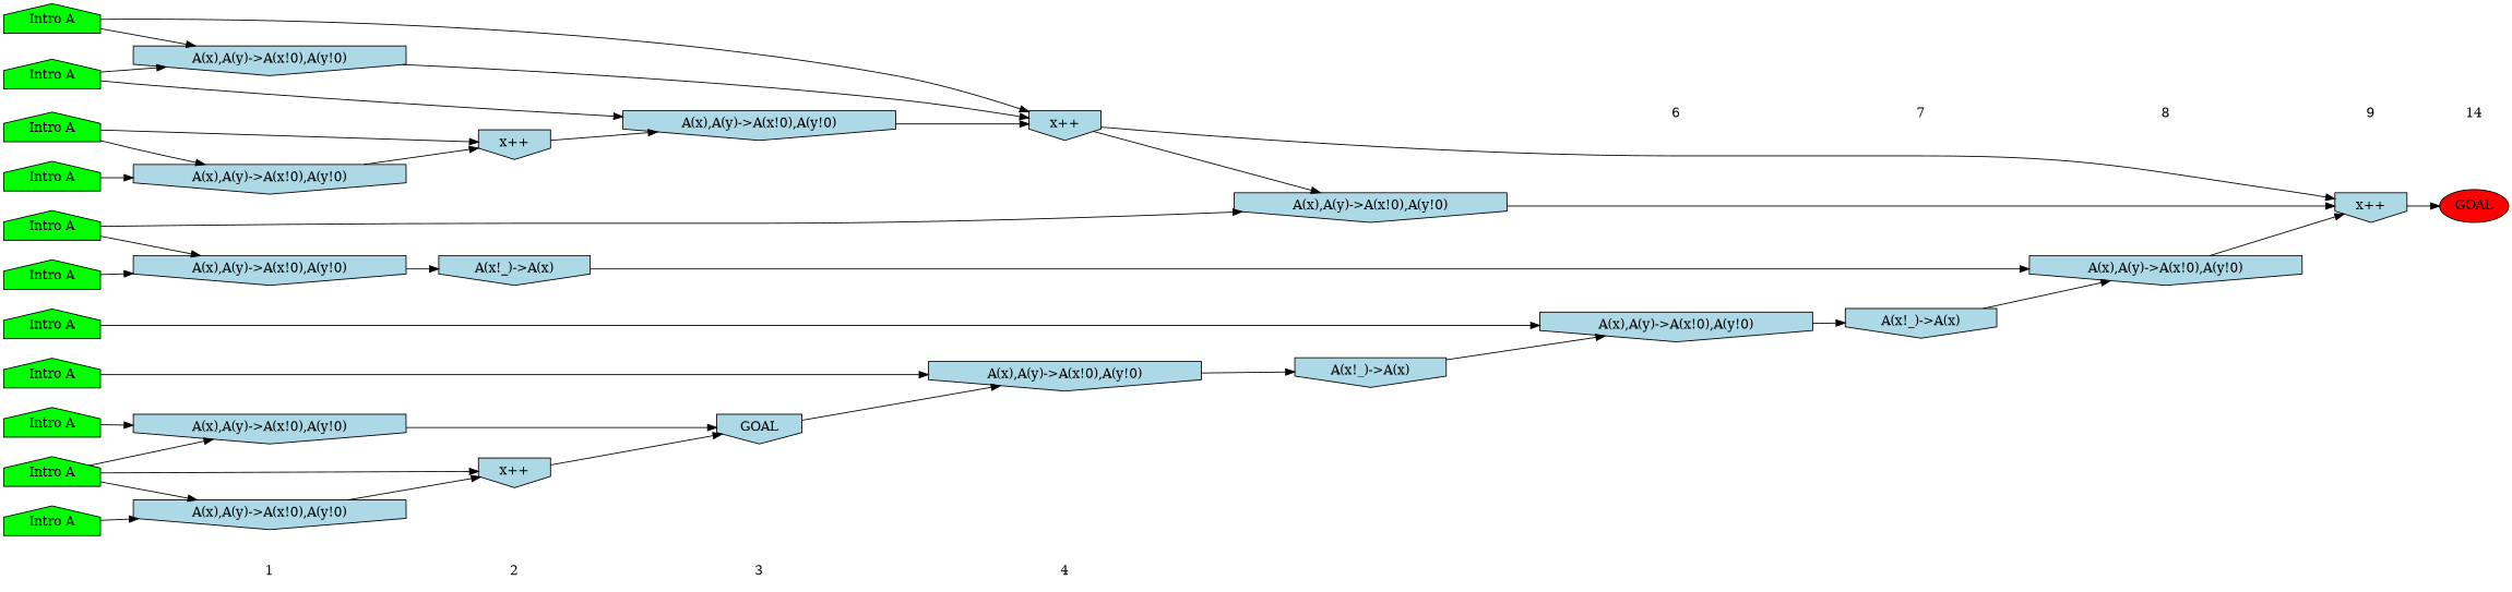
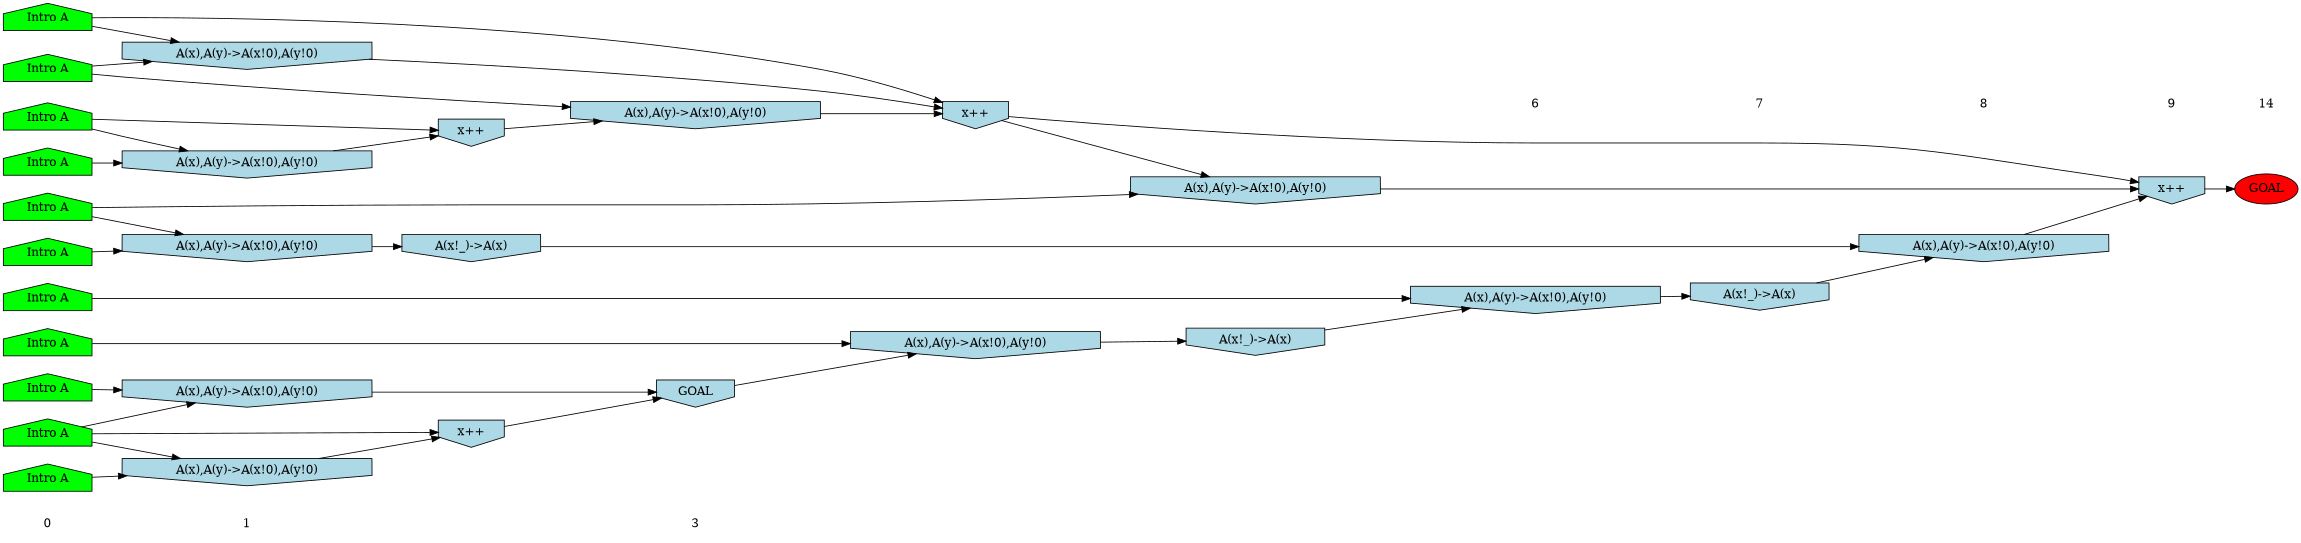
  digraph {
    rankdir=LR
    ranksep=.5
    node [shape=invhouse fillcolor=lightblue style=filled]
+   0 [shape=plaintext fillcolor="" style=""]
    n2 [fillcolor=green label="Intro A" shape=house]
    n3 [fillcolor=green label="Intro A" shape=house]
    n4 [fillcolor=green label="Intro A" shape=house]
    n5 [fillcolor=green label="Intro A" shape=house]
    n6 [fillcolor=green label="Intro A" shape=house]
    n7 [fillcolor=green label="Intro A" shape=house]
    n8 [fillcolor=green label="Intro A" shape=house]
    n9 [fillcolor=green label="Intro A" shape=house]
    n10 [fillcolor=green label="Intro A" shape=house]
    n11 [fillcolor=green label="Intro A" shape=house]
    n12 [fillcolor=green label="Intro A" shape=house]
    1 [shape=plaintext fillcolor="" style=""]
    n14 [label="A(x),A(y)->A(x!0),A(y!0)"]
    n15 [label="A(x),A(y)->A(x!0),A(y!0)"]
    n16 [label="A(x),A(y)->A(x!0),A(y!0)"]
    n17 [label="A(x),A(y)->A(x!0),A(y!0)"]
    n18 [label="A(x),A(y)->A(x!0),A(y!0)"]
-   2 [shape=plaintext fillcolor="" style=""]
    n20 [label="x++"]
    n21 [label="x++"]
    n22 [label="A(x!_)->A(x)"]
    3 [shape=plaintext fillcolor="" style=""]
    n24 [label="A(x),A(y)->A(x!0),A(y!0)"]
    n25 [label=GOAL]
-   4 [shape=plaintext fillcolor="" style=""]
    n27 [label="x++"]
    n28 [label="A(x),A(y)->A(x!0),A(y!0)"]
    n29 [label="A(x),A(y)->A(x!0),A(y!0)"]
    n30 [label="A(x!_)->A(x)"]
    6 [shape=plaintext fillcolor="" style=""]
    n32 [label="A(x),A(y)->A(x!0),A(y!0)"]
    7 [shape=plaintext fillcolor="" style=""]
    n34 [label="A(x!_)->A(x)"]
    8 [shape=plaintext fillcolor="" style=""]
    n36 [label="A(x),A(y)->A(x!0),A(y!0)"]
    9 [shape=plaintext fillcolor="" style=""]
    n38 [label="x++"]
    n39 [label=14 shape=plaintext fillcolor="" style=""]
    n40 [fillcolor=red label=GOAL shape=""]
    subgraph sub_1 {
      rank=same
+     0
      n2
      n3
      n4
      n5
      n6
      n7
      n8
      n9
      n10
      n11
      n12
    }
    subgraph sub_2 {
      rank=same
      1
      n14
      n15
      n16
      n17
      n18
    }
    subgraph sub_3 {
      rank=same
-     2
      n20
      n21
      n22
    }
    subgraph sub_4 {
      rank=same
      3
      n24
      n25
    }
    subgraph sub_5 {
      rank=same
-     4
      n27
      n28
    }
    subgraph sub_6 {
      rank=same
      n29
      n30
    }
    subgraph sub_7 {
      rank=same
      6
      n32
    }
    subgraph sub_8 {
      rank=same
      7
      n34
    }
    subgraph sub_9 {
      rank=same
      8
      n36
    }
    subgraph sub_10 {
      rank=same
      9
      n38
    }
    subgraph sub_11 {
      rank=same
      n39
      n40
    }
+   0 -> 1 [style=invis]
    n2 -> n17
    n3 -> n18
    n4 -> n14
    n5 -> n32
    n6 -> n17
    n6 -> n29
    n7 -> n15
    n7 -> n18
    n7 -> n21
    n8 -> n16
    n8 -> n27
    n9 -> n16
    n9 -> n24
    n10 -> n15
    n11 -> n14
    n11 -> n20
    n12 -> n28
-   1 -> 2 [style=invis]
    n14 -> n20
    n15 -> n25
    n16 -> n27
    n17 -> n22
    n18 -> n21
-   2 -> 3 [style=invis]
    n20 -> n24
    n21 -> n25
    n22 -> n36
-   3 -> 4 [style=invis]
    n24 -> n27
    n25 -> n28
    n27 -> n29
    n27 -> n38
    n28 -> n30
    n29 -> n38
    n30 -> n32
    6 -> 7 [style=invis]
    n32 -> n34
    7 -> 8 [style=invis]
    n34 -> n36
    8 -> 9 [style=invis]
    n36 -> n38
    9 -> n39 [style=invis]
    n38 -> n40
  }
